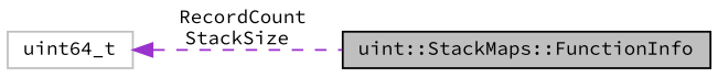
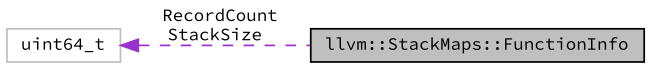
  digraph {
    rankdir=LR
    fontname="Source Code Pro"
    node [fontname="Source Code Pro" fontsize=10 shape=record]
-   n1 [color=black fillcolor=grey75 fontcolor=black height=0.2 label="uint::StackMaps::FunctionInfo" style=filled width=0.4]
+   n1 [color=black fillcolor=grey75 fontcolor=black height=0.2 label="llvm::StackMaps::FunctionInfo" style=filled width=0.4]
    n2 [color=grey75 height=0.2 label=uint64_t width=0.4]
    n2 -> n1 [color=darkorchid3 dir=back fontname="Source Code Pro" fontsize=10 label=" RecordCount\nStackSize" labelfontname=Helvetica labelfontsize=10 style=dashed]
  }
